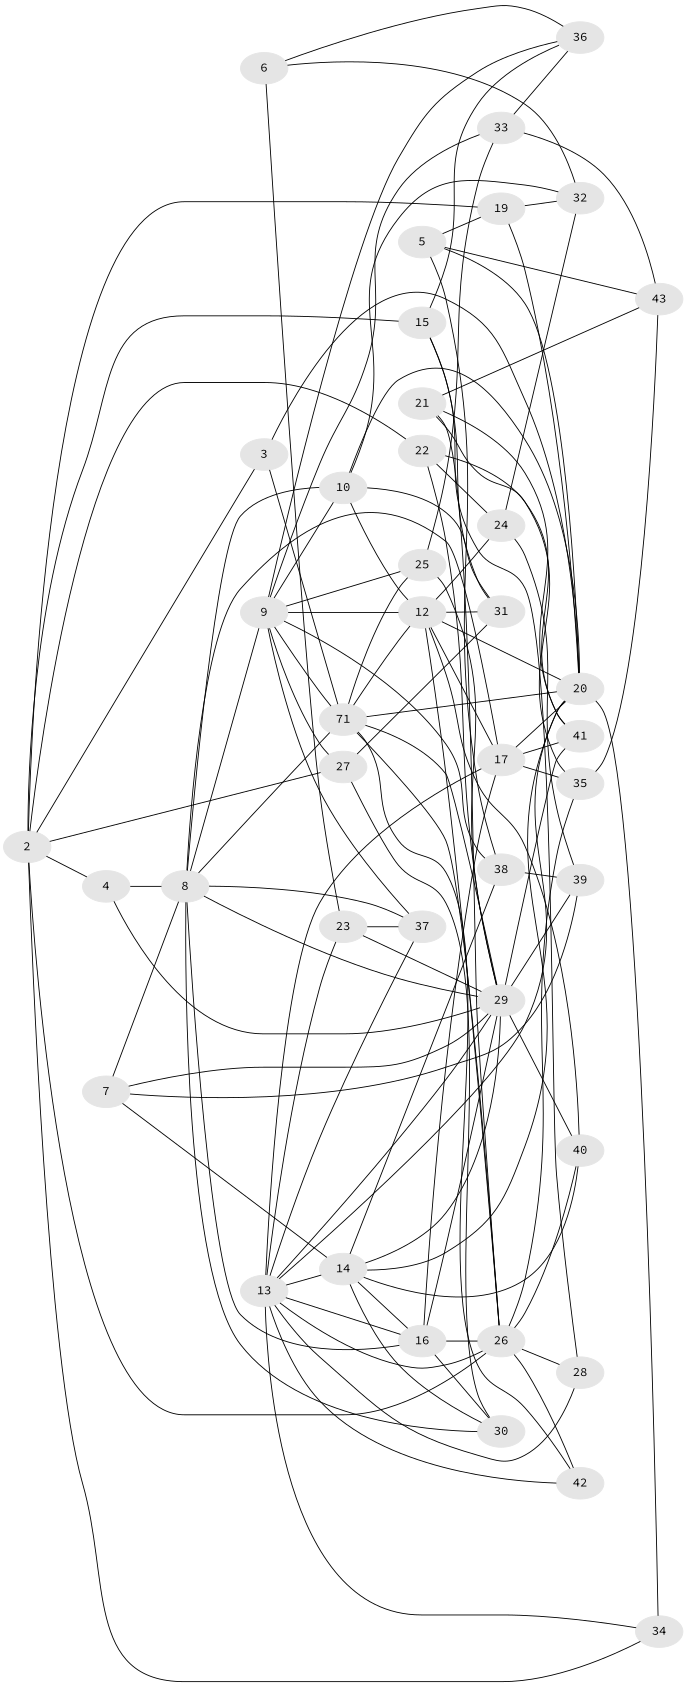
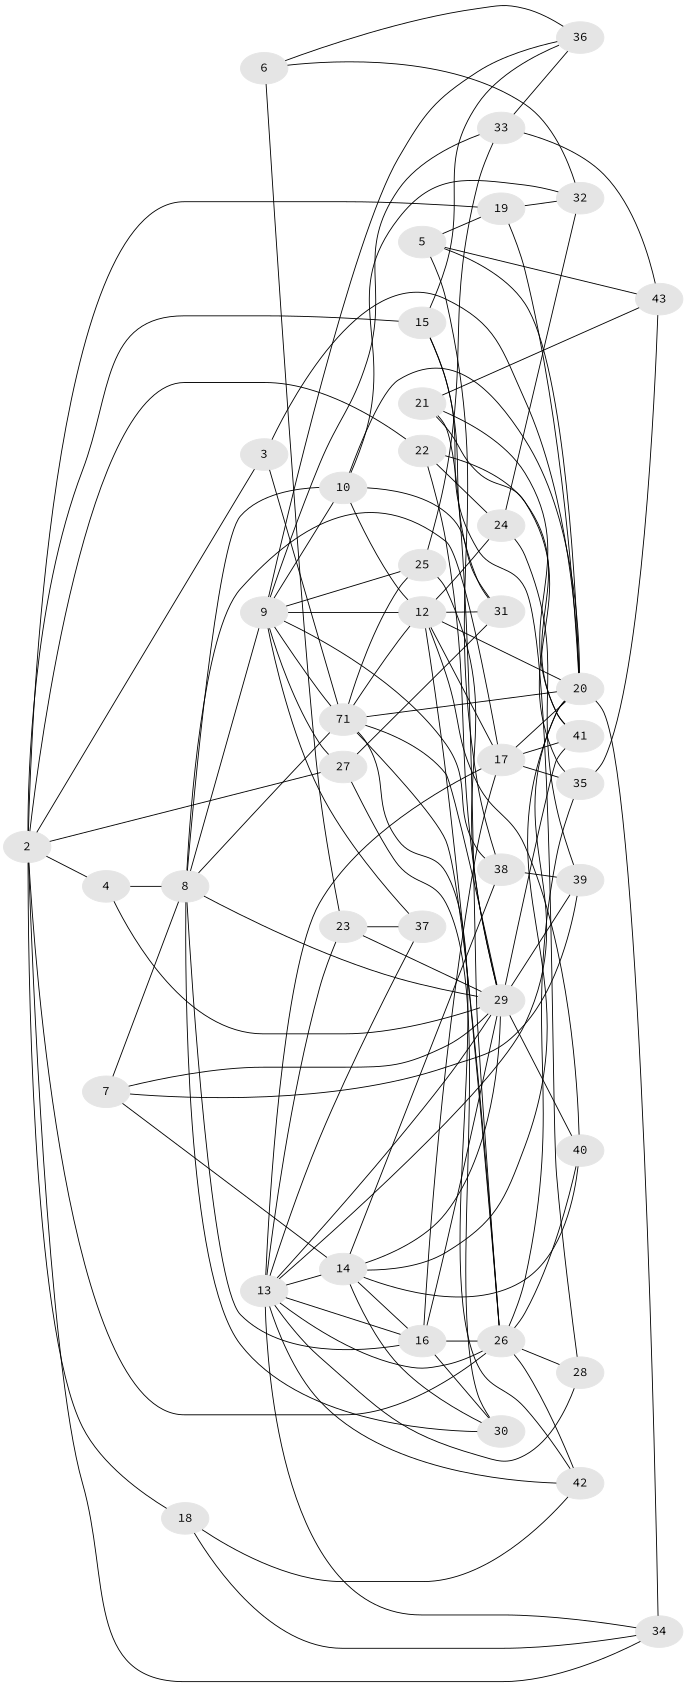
  graph {
    fontname="Source Code Pro"
    rankdir=LR
    node [color=gray90 fontname="Source Code Pro" style=filled]
    edge [fontname="Source Code Pro" weight=1.0]
    4
    8
    29
    n4 [label=71]
    9
    27
    38
    36
    10
    37
    12
    25
    33
    26
    20
    42
    2
    3
    15
+   18
    19
    22
    34
    31
    28
    32
    24
    41
    40
    35
    30
    6
    23
    16
    17
    39
    5
    43
    7
    14
    13
    21
    4 -- 8
    4 -- 29
    8 -- 29
    8 -- n4
    8 -- 9
    8 -- 10
-   8 -- 37
    8 -- 30
    8 -- 16
    8 -- 17
    29 -- 41
    29 -- 40
    29 -- 39
    n4 -- 29
    n4 -- 12
    n4 -- 25
    n4 -- 26
    n4 -- 20 [weight=2.0]
    n4 -- 42
    9 -- n4
    9 -- 27
    9 -- 38
    9 -- 36
    9 -- 10
    9 -- 37
    9 -- 12 [weight=2.0]
    9 -- 25
    9 -- 33
    27 -- 31
    27 -- 30
    38 -- 39
    10 -- 12
    10 -- 20
    10 -- 31
    10 -- 32
    12 -- 26
    12 -- 20
    12 -- 31
    12 -- 24
    12 -- 40
    12 -- 17
    25 -- 29
    25 -- 33
    33 -- 36
    33 -- 43
    26 -- 42
    26 -- 28
    26 -- 40
    26 -- 35
    20 -- 34
    2 -- 4
    2 -- 27
    2 -- 26
    2 -- 3
    2 -- 15
+   2 -- 18 [weight=2.0]
    2 -- 19
    2 -- 22
    2 -- 34
    3 -- n4
    3 -- 20
    15 -- 36
    15 -- 31
    15 -- 28
+   18 -- 42
+   18 -- 34
    19 -- 20
    19 -- 32
    22 -- 29
    22 -- 24
    22 -- 41
    24 -- 32
    24 -- 39
    35 -- 43
    6 -- 36
    6 -- 32
    6 -- 23
    23 -- 29
    23 -- 37
    16 -- 29
    16 -- 26
    16 -- 30
    16 -- 17
    17 -- 20 [weight=2.0]
    17 -- 41
    17 -- 35
    5 -- 38
    5 -- 20
    5 -- 19
    5 -- 43
    7 -- 8
    7 -- 29
    7 -- 39
    7 -- 14
    14 -- 29
    14 -- 38
    14 -- 20
    14 -- 40
    14 -- 30
    14 -- 16
    13 -- 29
    13 -- 37
    13 -- 26
    13 -- 20
    13 -- 42
    13 -- 34
    13 -- 28 [weight=2.0]
    13 -- 23
    13 -- 16
    13 -- 17
    13 -- 14
    21 -- 26
    21 -- 41
    21 -- 35
    21 -- 43
  }
